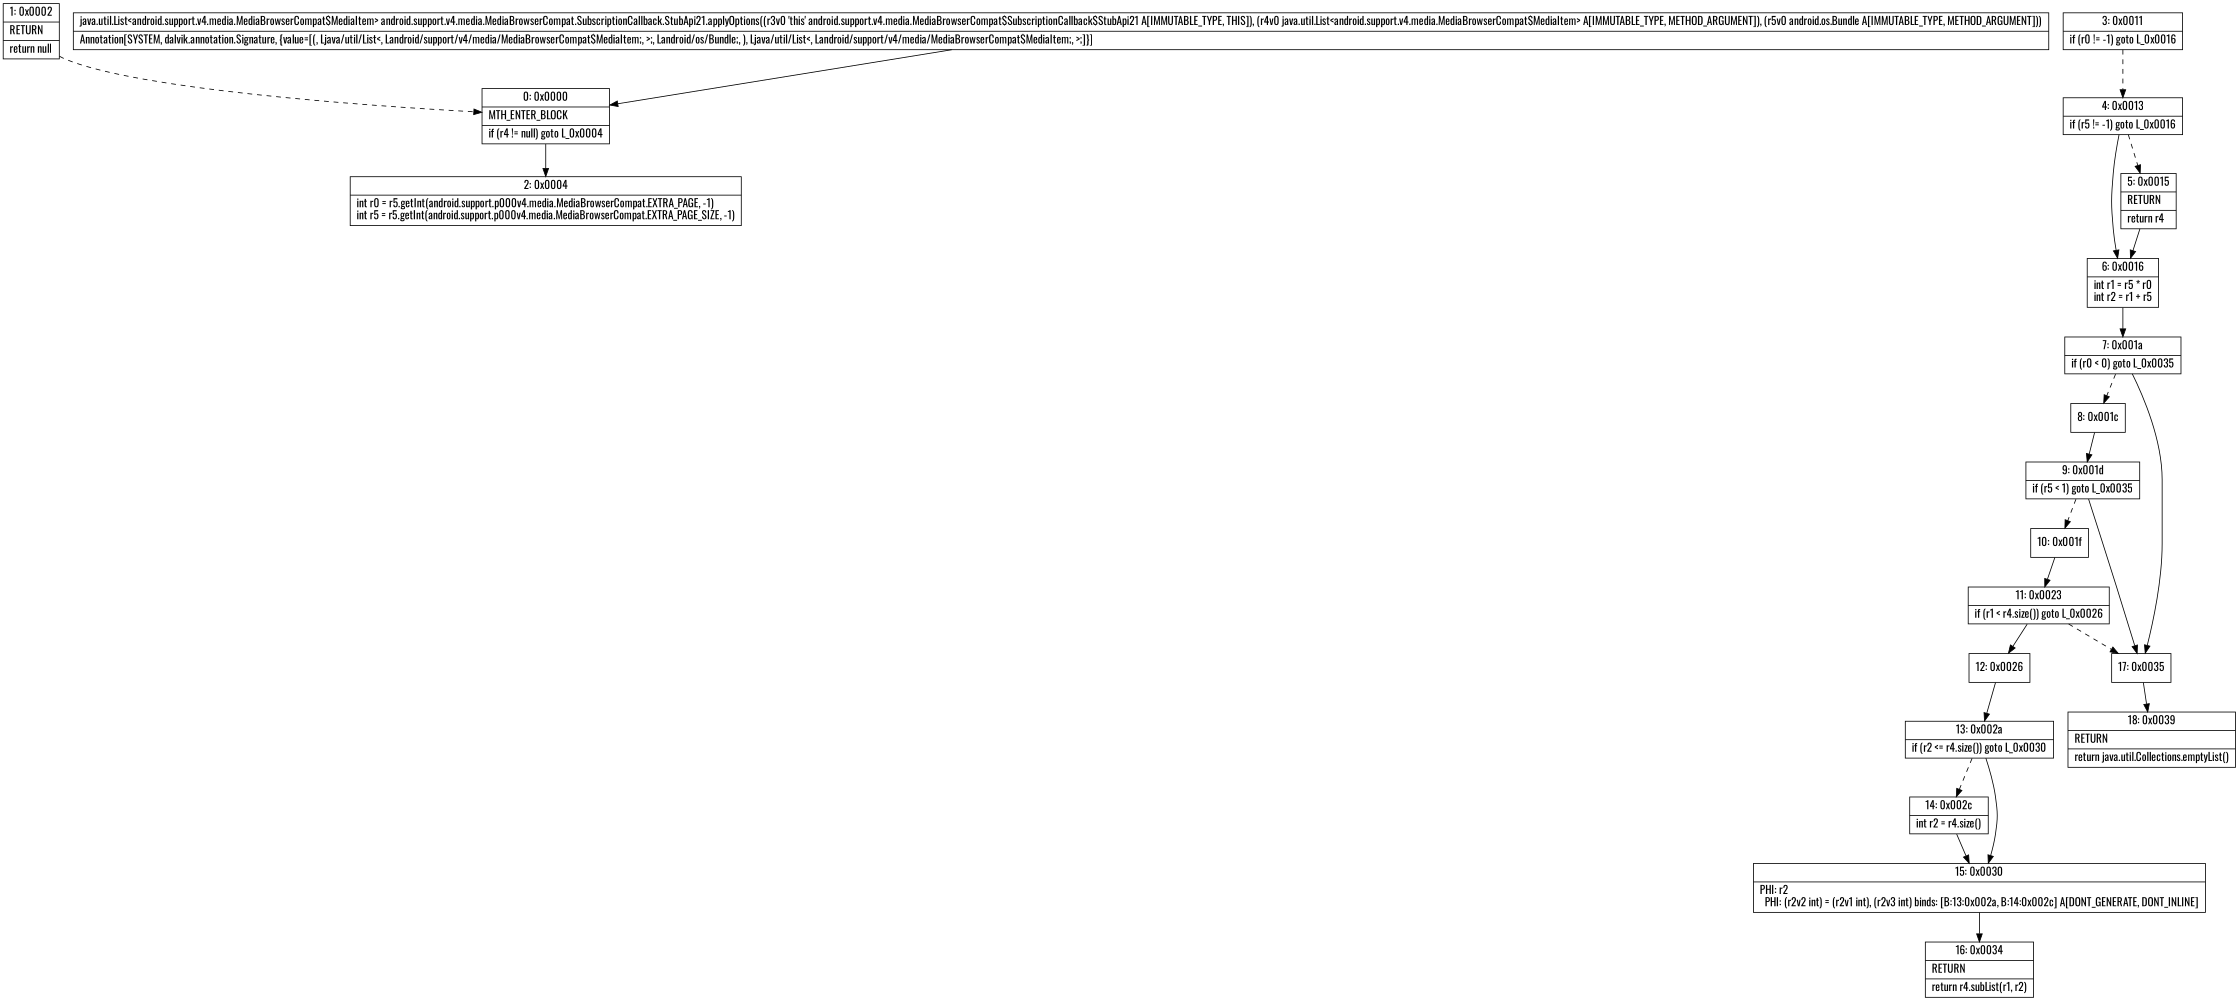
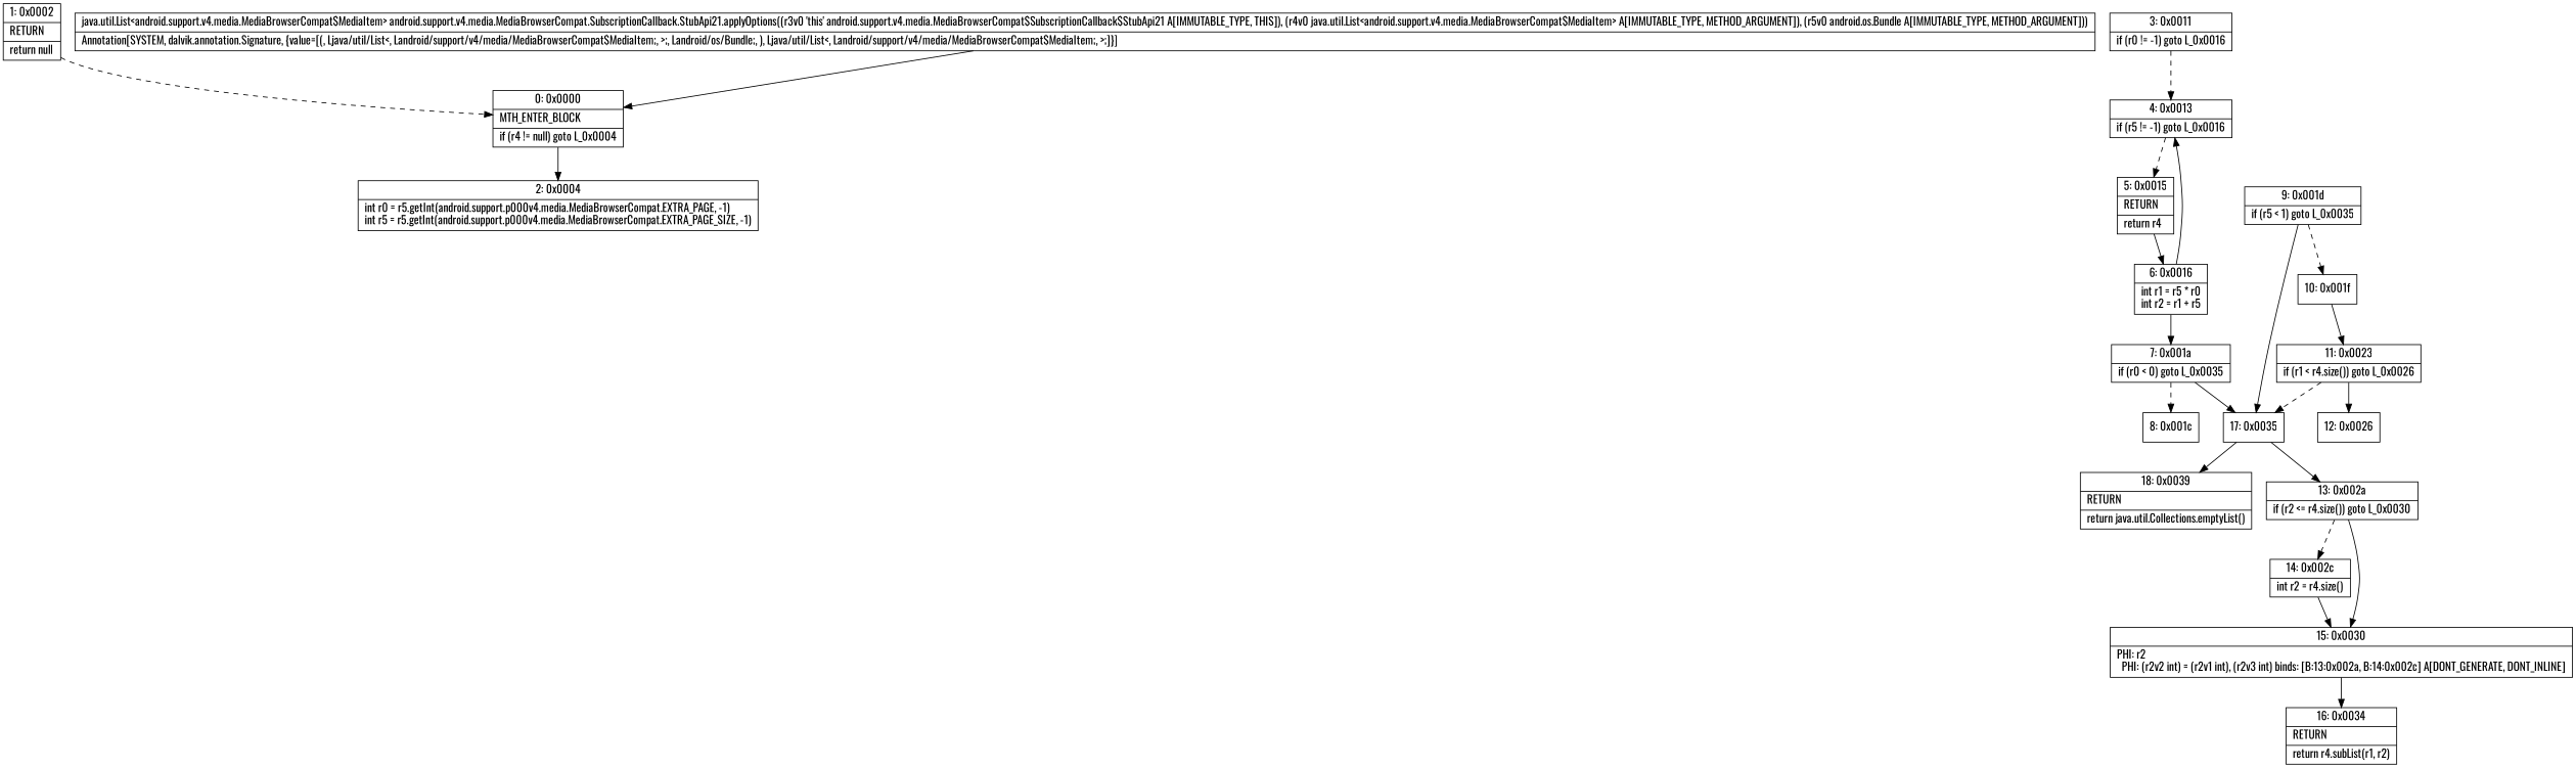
  digraph {
    fontname=Oswald
    node [fontname=Oswald shape=record]
    edge [fontname=Oswald]
    n1 [label="{0\:\ 0x0000|MTH_ENTER_BLOCK\l|if (r4 != null) goto L_0x0004\l}"]
    n2 [label="{2\:\ 0x0004|int r0 = r5.getInt(android.support.p000v4.media.MediaBrowserCompat.EXTRA_PAGE, \-1)\lint r5 = r5.getInt(android.support.p000v4.media.MediaBrowserCompat.EXTRA_PAGE_SIZE, \-1)\l}"]
    n3 [label="{1\:\ 0x0002|RETURN\l|return null\l}"]
    n4 [label="{3\:\ 0x0011|if (r0 != \-1) goto L_0x0016\l}"]
    n5 [label="{4\:\ 0x0013|if (r5 != \-1) goto L_0x0016\l}"]
    n6 [label="{6\:\ 0x0016|int r1 = r5 * r0\lint r2 = r1 + r5\l}"]
    n7 [label="{5\:\ 0x0015|RETURN\l|return r4\l}"]
    n8 [label="{7\:\ 0x001a|if (r0 \< 0) goto L_0x0035\l}"]
    n9 [label="{8\:\ 0x001c}"]
    n10 [label="{17\:\ 0x0035}"]
    n11 [label="{9\:\ 0x001d|if (r5 \< 1) goto L_0x0035\l}"]
    n12 [label="{18\:\ 0x0039|RETURN\l|return java.util.Collections.emptyList()\l}"]
    n13 [label="{10\:\ 0x001f}"]
    n14 [label="{11\:\ 0x0023|if (r1 \< r4.size()) goto L_0x0026\l}"]
    n15 [label="{12\:\ 0x0026}"]
    n16 [label="{13\:\ 0x002a|if (r2 \<= r4.size()) goto L_0x0030\l}"]
    n17 [label="{14\:\ 0x002c|int r2 = r4.size()\l}"]
    n18 [label="{15\:\ 0x0030|PHI: r2 \l  PHI: (r2v2 int) = (r2v1 int), (r2v3 int) binds: [B:13:0x002a, B:14:0x002c] A[DONT_GENERATE, DONT_INLINE]\l}"]
    n19 [label="{16\:\ 0x0034|RETURN\l|return r4.subList(r1, r2)\l}"]
    n20 [label="{java.util.List\<android.support.v4.media.MediaBrowserCompat$MediaItem\> android.support.v4.media.MediaBrowserCompat.SubscriptionCallback.StubApi21.applyOptions((r3v0 'this' android.support.v4.media.MediaBrowserCompat$SubscriptionCallback$StubApi21 A[IMMUTABLE_TYPE, THIS]), (r4v0 java.util.List\<android.support.v4.media.MediaBrowserCompat$MediaItem\> A[IMMUTABLE_TYPE, METHOD_ARGUMENT]), (r5v0 android.os.Bundle A[IMMUTABLE_TYPE, METHOD_ARGUMENT]))  | Annotation[SYSTEM, dalvik.annotation.Signature, \{value=[(, Ljava\/util\/List\<, Landroid\/support\/v4\/media\/MediaBrowserCompat$MediaItem;, \>;, Landroid\/os\/Bundle;, ), Ljava\/util\/List\<, Landroid\/support\/v4\/media\/MediaBrowserCompat$MediaItem;, \>;]\}]\l}"]
    n1 -> n2
    n3 -> n1 [style=dashed]
    n4 -> n5 [style=dashed]
-   n5 -> n6
+   n6 -> n5
    n5 -> n7 [style=dashed]
    n6 -> n8
    n7 -> n6
    n8 -> n9 [style=dashed]
    n8 -> n10
-   n9 -> n11
    n10 -> n12
    n11 -> n10
    n11 -> n13 [style=dashed]
    n13 -> n14
    n14 -> n10 [style=dashed]
    n14 -> n15
-   n15 -> n16
+   n10 -> n16
    n16 -> n17 [style=dashed]
    n16 -> n18
    n17 -> n18
    n18 -> n19
    n20 -> n1
  }
